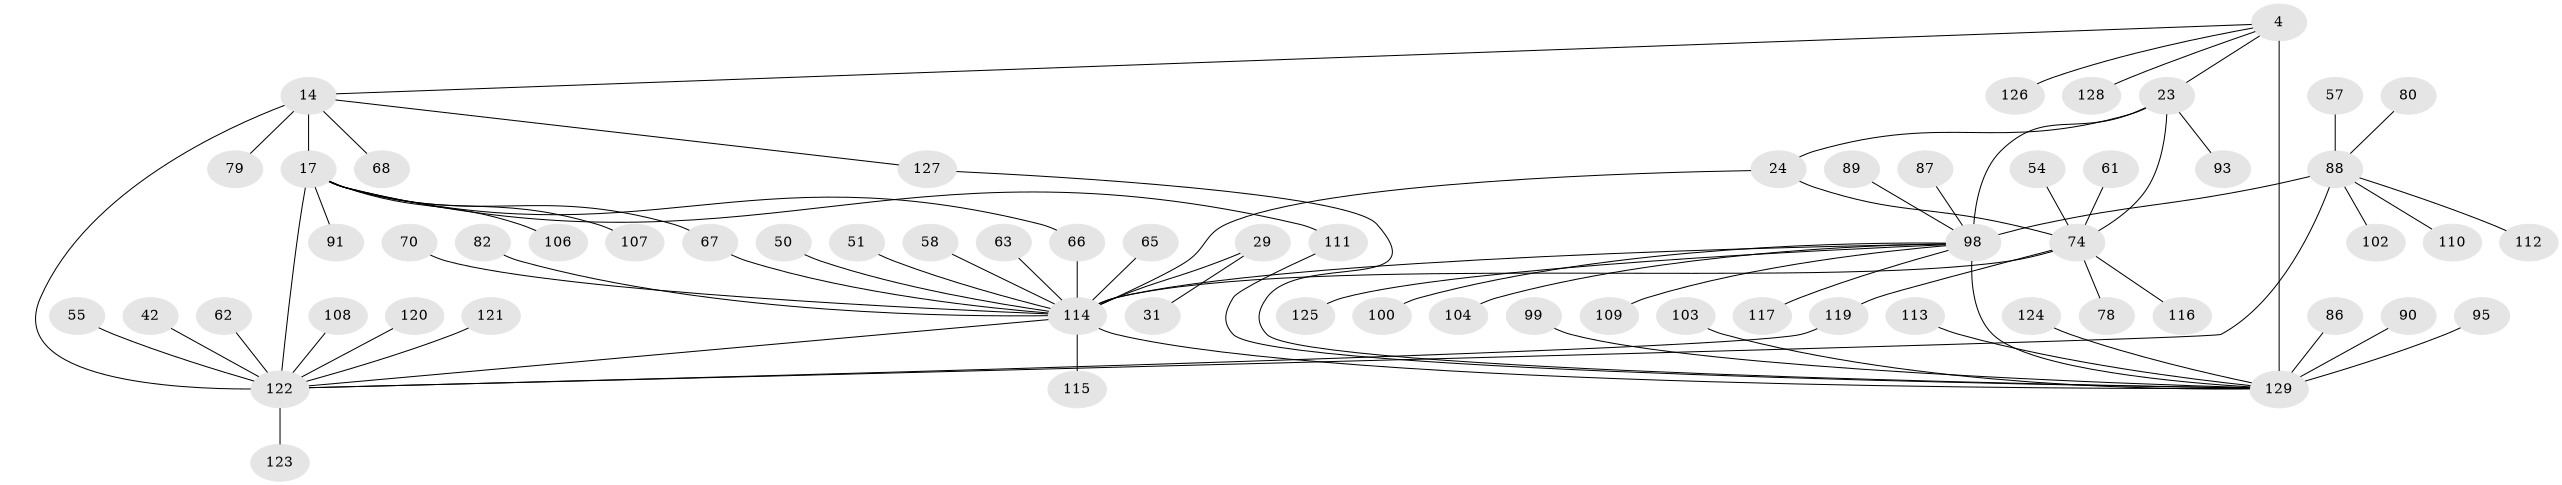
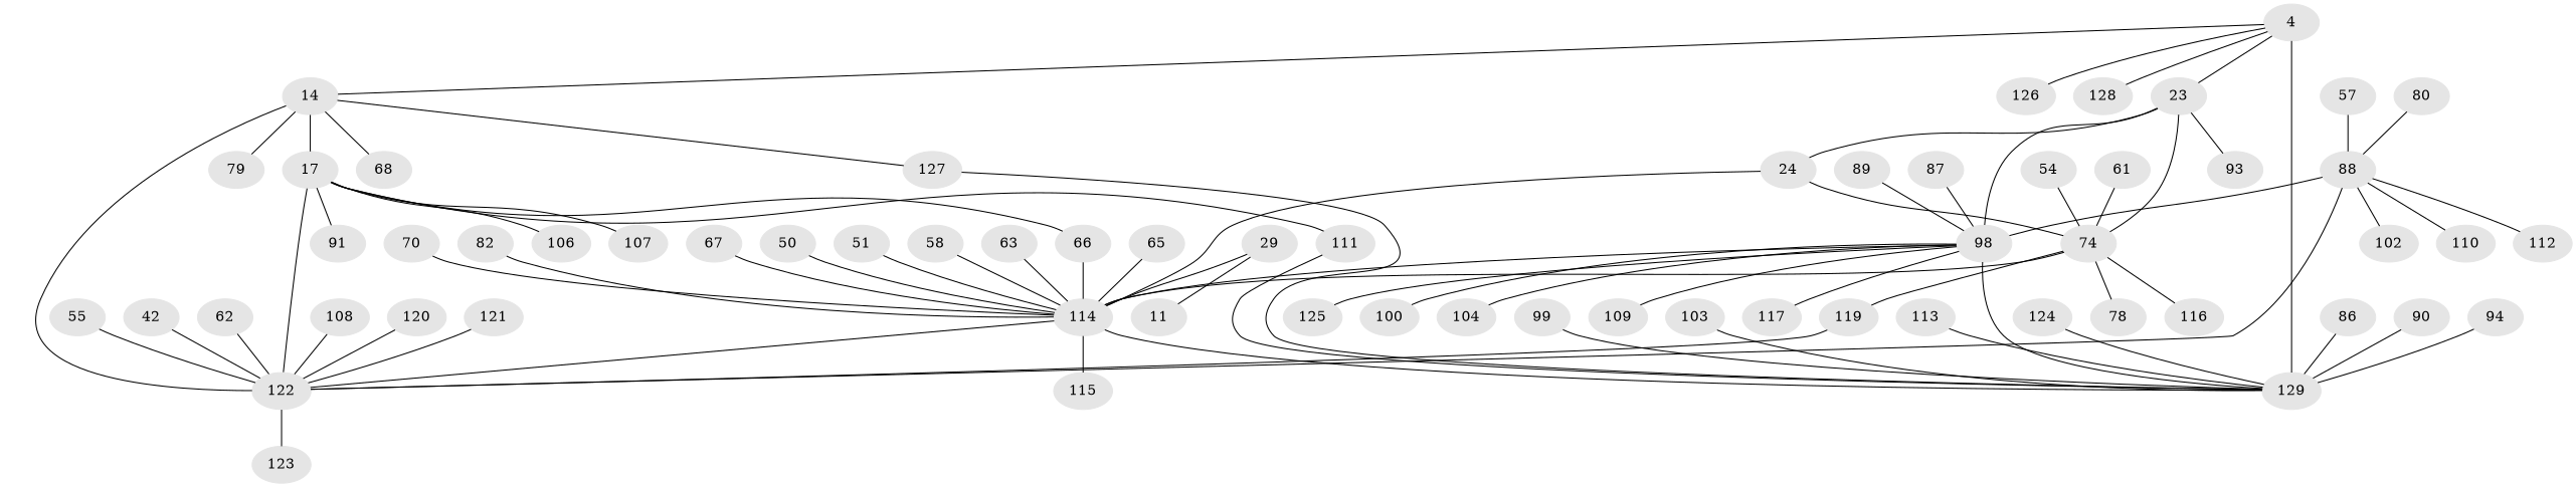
  graph {
    node [color=gray90 style=filled]
    4 [super="+1"]
    14 [super="+13"]
    23 [super="+20"]
    126 [super="+46"]
    128
    129 [super="+6+33+44+45+47+48+56+72+76+77"]
    17 [super="+15"]
    68
    79
    122 [super="+118+18"]
    127 [super="+105"]
    74 [super="+40"]
    24 [super="+19"]
    98 [super="+97+64+71+73+85"]
    93
    67
    91
    106
    107
    111
    66
    123
    114 [super="+75+28+30+34+49"]
    78
    116
    119 [super="+84"]
    100
    104 [super="+59"]
    109
    117 [super="+92"]
    125
    115 [super="+81"]
    29 [super="+26"]
-   31
+   31 [label=11]
    42
    50 [super="+32"]
    51
    54
    55
    88 [super="+12"]
    102
    110 [super="+69"]
    112
    57
    58
    61
    62
    63
    65
    70
    80
    82
    86
    87
    89
    90
-   94 [label=95]
+   94
    99
    103
    108
    113 [super="+101"]
    120
    121 [super="+96"]
    124
    4 -- 14
    4 -- 23
    4 -- 126
    4 -- 128
    4 -- 129 [weight=8]
    14 -- 17 [weight=4]
    14 -- 68
    14 -- 79
    14 -- 122 [weight=4]
    14 -- 127
    23 -- 74 [weight=4]
    23 -- 24 [weight=4]
    23 -- 98
    23 -- 93
    17 -- 122 [weight=4]
-   17 -- 67
    17 -- 91
    17 -- 106
    17 -- 107
    17 -- 111
    17 -- 66
    122 -- 123
    127 -- 129
    74 -- 114
    74 -- 78
    74 -- 116
    74 -- 119
    24 -- 74 [weight=4]
    24 -- 114
    98 -- 129
    98 -- 114 [weight=2]
    98 -- 100
    98 -- 104
    98 -- 109
    98 -- 117
    98 -- 125
    67 -- 114
    111 -- 129
    66 -- 114
    114 -- 129 [weight=2]
    114 -- 122 [weight=3]
    114 -- 115
    119 -- 122
    29 -- 114 [weight=8]
    29 -- 31
    42 -- 122
    50 -- 114
    51 -- 114
    54 -- 74
    55 -- 122
    88 -- 122 [weight=3]
    88 -- 98 [weight=8]
    88 -- 102
    88 -- 110
    88 -- 112
    57 -- 88
    58 -- 114
    61 -- 74
    62 -- 122
    63 -- 114
    65 -- 114
    70 -- 114
    80 -- 88
    82 -- 114
    86 -- 129
    87 -- 98
    89 -- 98
    90 -- 129
    94 -- 129
    99 -- 129
    103 -- 129
    108 -- 122
    113 -- 129
    120 -- 122
    121 -- 122
    124 -- 129
  }
